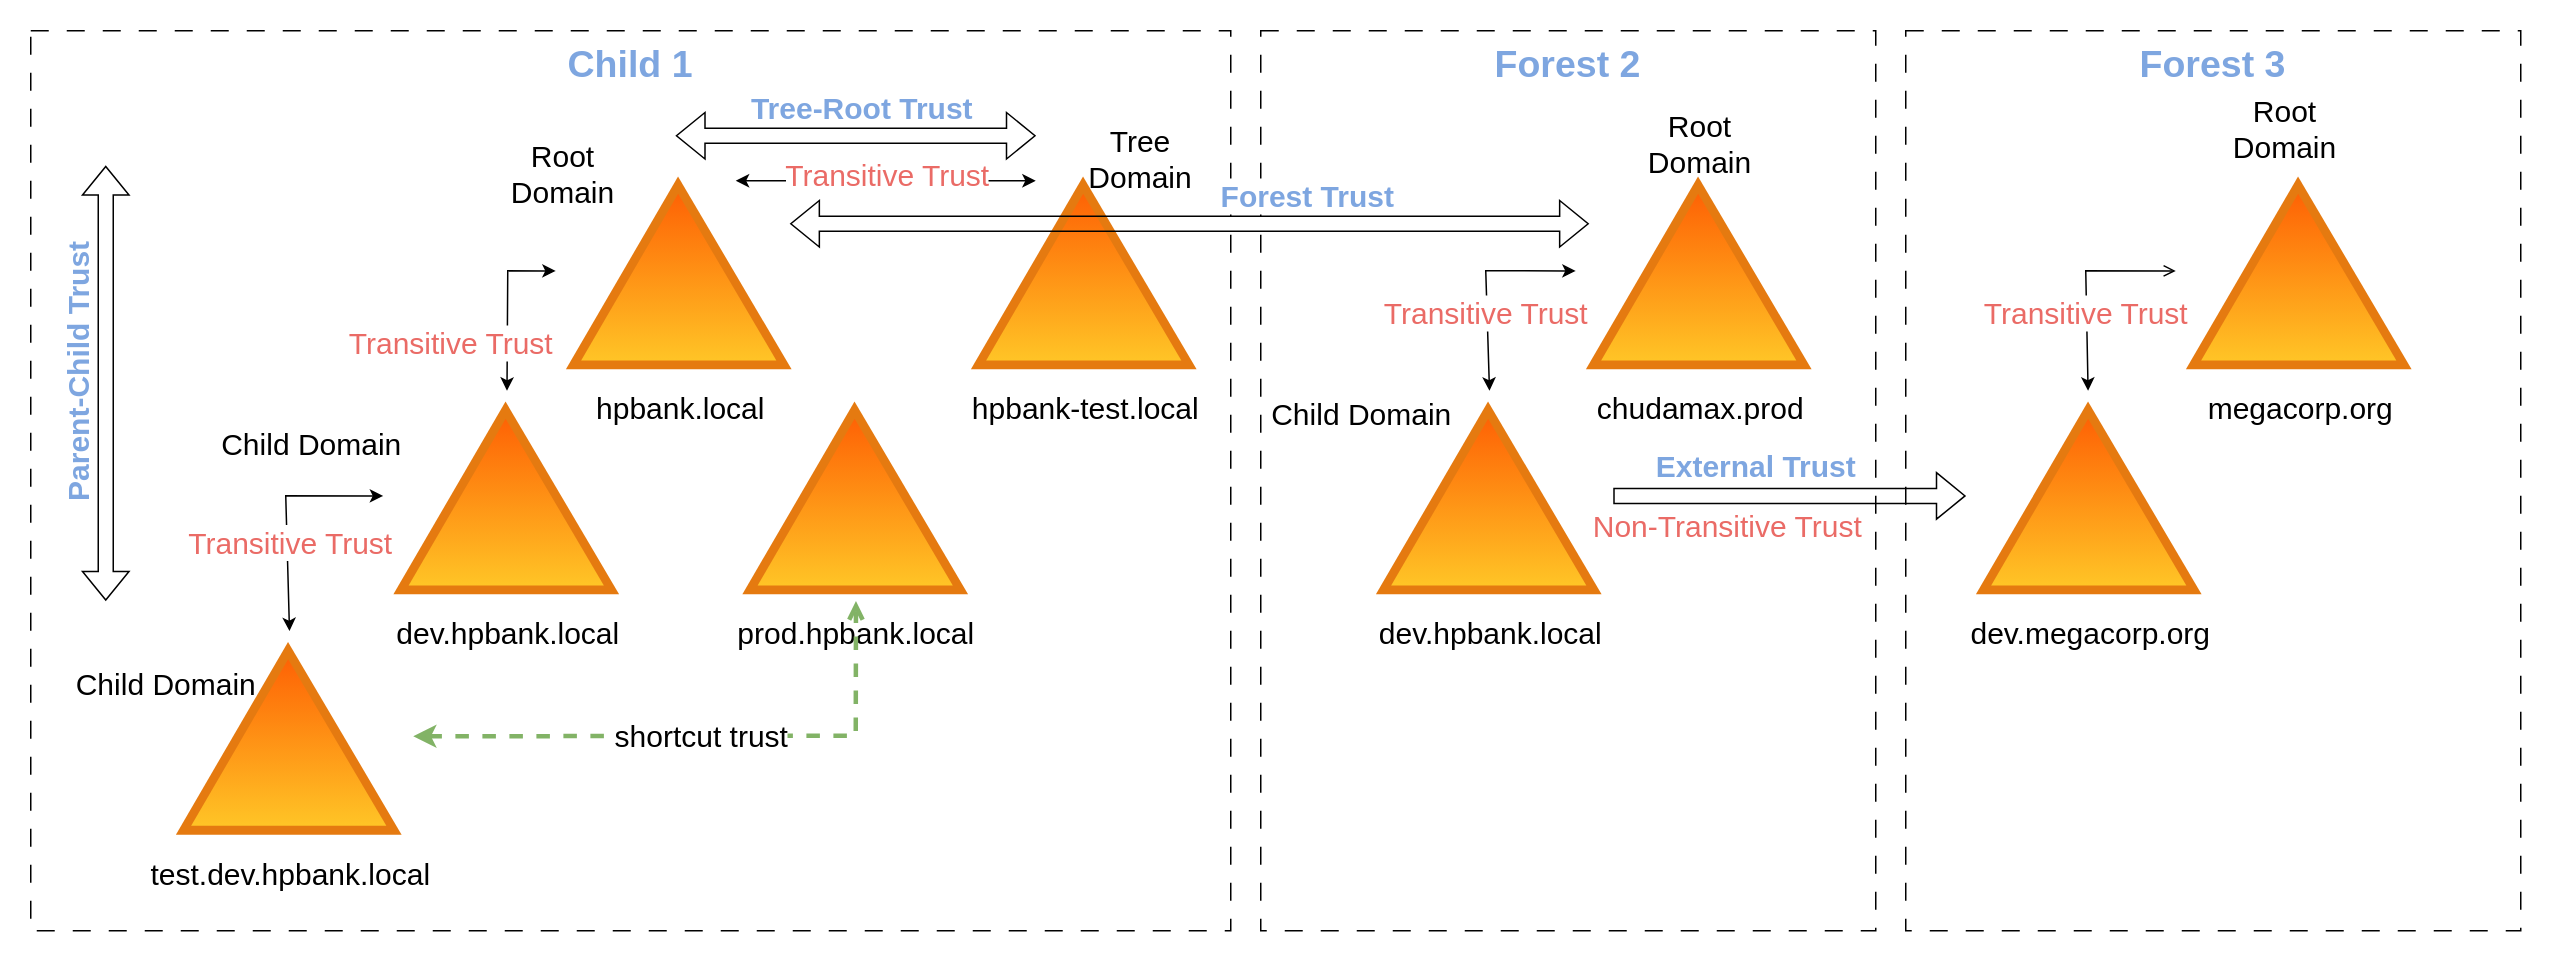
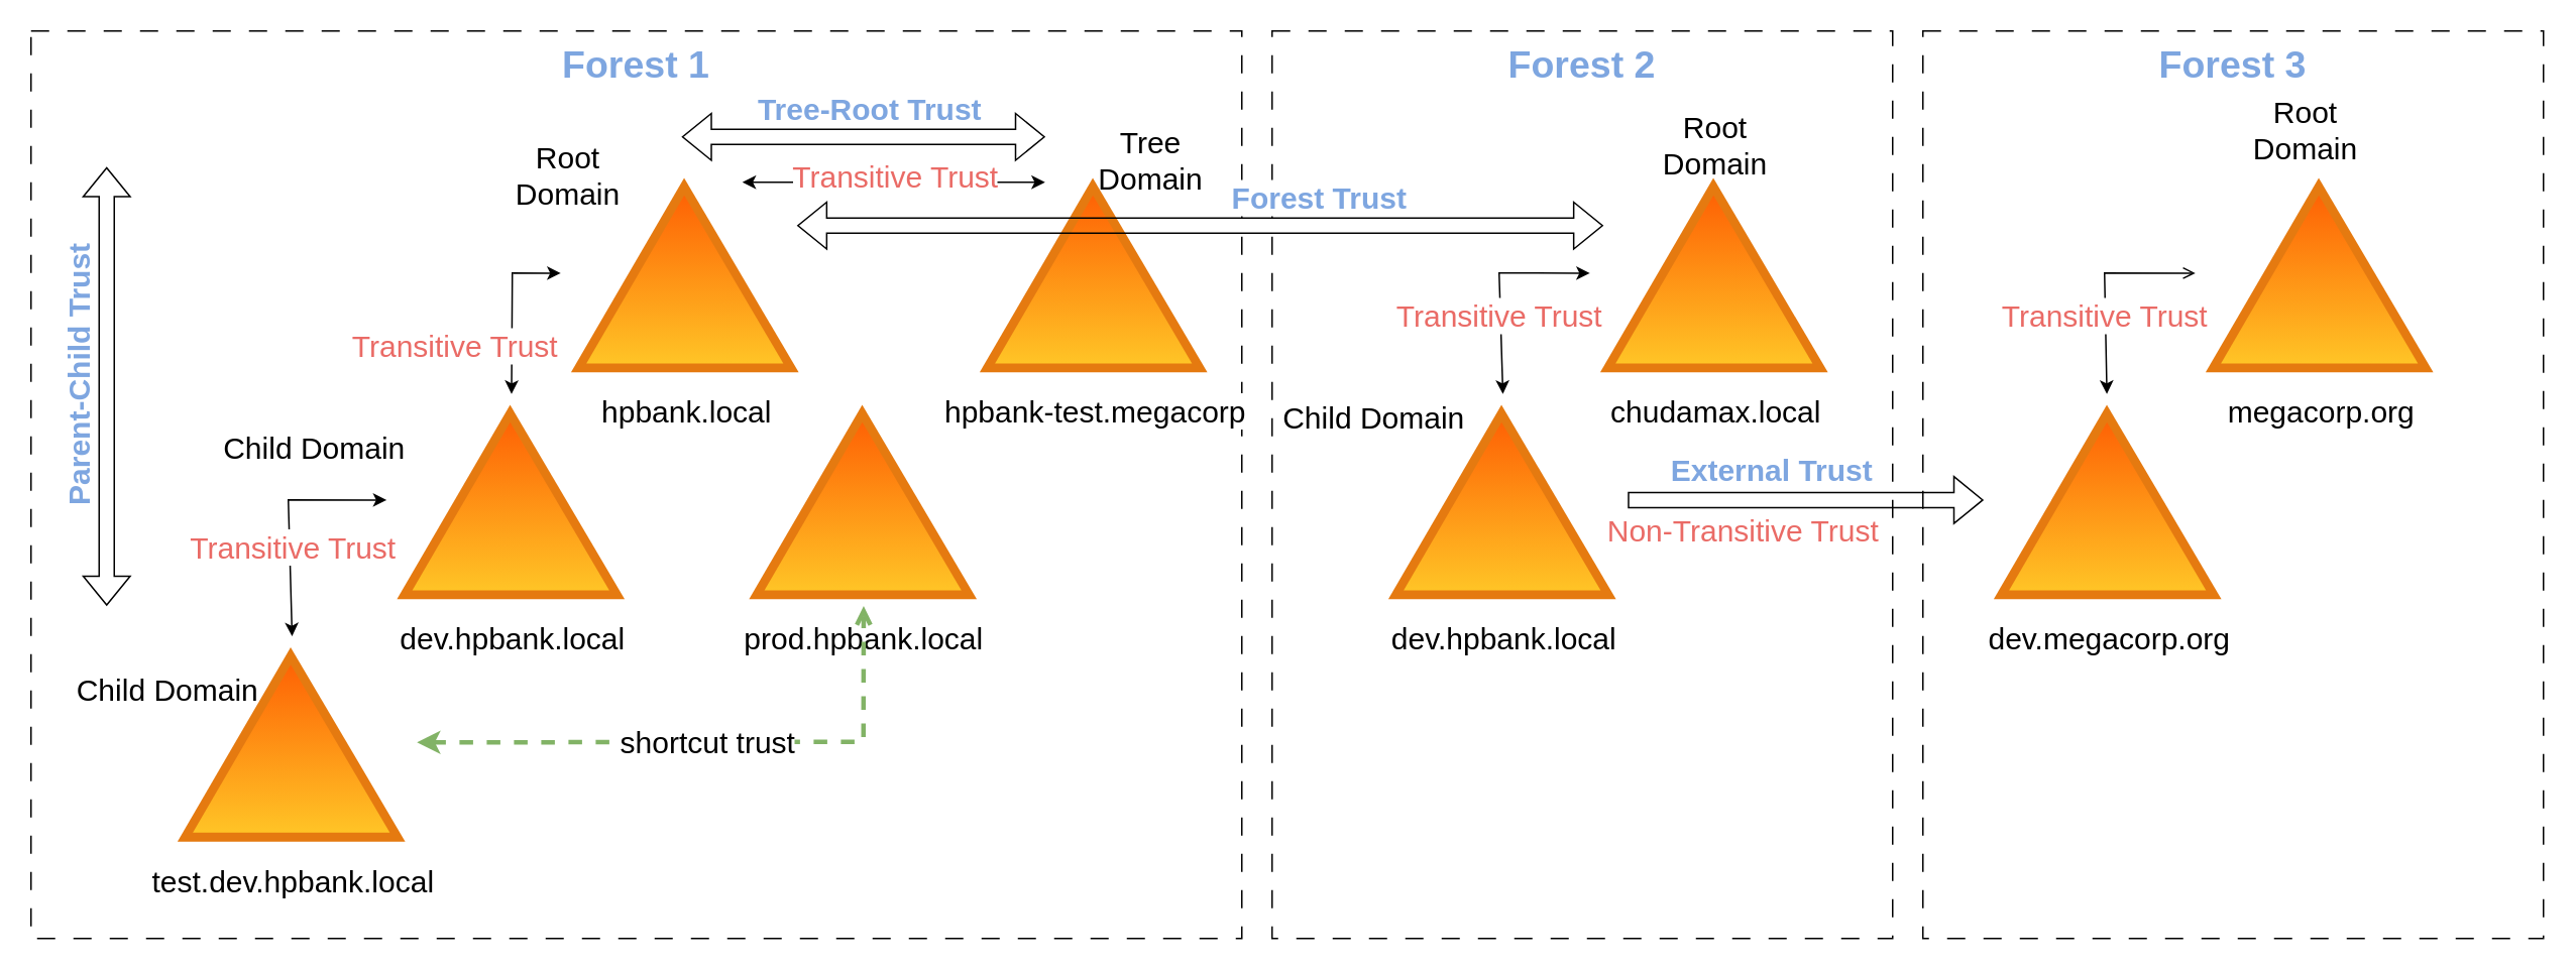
  <mxCell id="0" />
  <mxCell id="1" parent="0" />
  <mxCell id="2" value="Forest 2" style="rounded=0;whiteSpace=wrap;html=1;labelBackgroundColor=none;fontSize=25;fontColor=#7EA6E0;dashed=1;dashPattern=12 12;verticalAlign=top;fontStyle=1" parent="1" vertex="1"><mxGeometry x="840" y="20" width="410" height="600" as="geometry" /></mxCell>
- <mxCell id="3" value="Child 1" style="rounded=0;whiteSpace=wrap;html=1;labelBackgroundColor=none;fontSize=25;fontColor=#7EA6E0;dashed=1;dashPattern=12 12;verticalAlign=top;fontStyle=1" parent="1" vertex="1"><mxGeometry y="20" width="800" height="600" as="geometry" x="20" /></mxCell>
+ <mxCell id="3" value="Forest 1" style="rounded=0;whiteSpace=wrap;html=1;labelBackgroundColor=none;fontSize=25;fontColor=#7EA6E0;dashed=1;dashPattern=12 12;verticalAlign=top;fontStyle=1" parent="1" vertex="1"><mxGeometry y="20" width="800" height="600" as="geometry" x="20" /></mxCell>
  <mxCell id="4" value="hpbank.local" style="aspect=fixed;perimeter=ellipsePerimeter;html=1;align=center;shadow=0;dashed=0;spacingTop=3;image;image=img/lib/active_directory/windows_domain.svg;verticalAlign=top;fontSize=20;" parent="1" vertex="1"><mxGeometry x="370" y="110" width="165" height="140.25" as="geometry" /></mxCell>
  <mxCell id="5" value="dev.hpbank.local" style="aspect=fixed;perimeter=ellipsePerimeter;html=1;align=center;shadow=0;dashed=0;spacingTop=3;image;image=img/lib/active_directory/windows_domain.svg;fontSize=20;" parent="1" vertex="1"><mxGeometry x="255" y="260" width="165" height="140.25" as="geometry" /></mxCell>
  <mxCell id="6" value="test.dev.hpbank.local" style="aspect=fixed;perimeter=ellipsePerimeter;html=1;align=center;shadow=0;dashed=0;spacingTop=3;image;image=img/lib/active_directory/windows_domain.svg;fontSize=20;" parent="1" vertex="1"><mxGeometry x="110" y="420.25" width="165" height="140.25" as="geometry" /></mxCell>
  <mxCell id="7" value="prod.hpbank.local" style="aspect=fixed;perimeter=ellipsePerimeter;html=1;align=center;shadow=0;dashed=0;spacingTop=3;image;image=img/lib/active_directory/windows_domain.svg;fontSize=20;" parent="1" vertex="1"><mxGeometry x="487.65" y="260" width="165" height="140.25" as="geometry" /></mxCell>
  <mxCell id="8" value="Transitive Trust" style="endArrow=classic;startArrow=classic;html=1;rounded=0;entryX=0;entryY=0.5;entryDx=0;entryDy=0;exitX=0.5;exitY=0;exitDx=0;exitDy=0;fontSize=20;verticalAlign=top;fontColor=#EA6B66;" parent="1" source="5" target="4" edge="1"><mxGeometry x="-0.111" y="38" width="50" height="50" relative="1" as="geometry"><mxPoint x="410" y="350" as="sourcePoint" /><mxPoint x="460" y="300" as="targetPoint" /><Array as="points"><mxPoint x="338" y="180" /></Array><mxPoint as="offset" /></mxGeometry></mxCell>
  <mxCell id="9" value="" style="endArrow=classic;startArrow=classic;html=1;rounded=0;entryX=0;entryY=0.5;entryDx=0;entryDy=0;exitX=0.5;exitY=0;exitDx=0;exitDy=0;fontSize=20;" parent="1" source="6" target="5" edge="1"><mxGeometry width="50" height="50" relative="1" as="geometry"><mxPoint x="510" y="340" as="sourcePoint" /><mxPoint x="560" y="290" as="targetPoint" /><Array as="points"><mxPoint x="190" y="330" /></Array></mxGeometry></mxCell>
  <mxCell id="10" value="Transitive Trust" style="edgeLabel;html=1;align=center;verticalAlign=middle;resizable=0;points=[];fontSize=20;fontColor=#EA6B66;" parent="9" vertex="1" connectable="0"><mxGeometry x="-0.223" y="-2" relative="1" as="geometry"><mxPoint as="offset" /></mxGeometry></mxCell>
  <mxCell id="11" value="shortcut trust" style="endArrow=open;startArrow=classic;html=1;rounded=0;exitX=1;exitY=0.5;exitDx=0;exitDy=0;entryX=0.5;entryY=1;entryDx=0;entryDy=0;dashed=1;fontSize=20;fillColor=#d5e8d4;strokeColor=#82b366;strokeWidth=3;" parent="1" source="6" target="7" edge="1"><mxGeometry width="50" height="50" relative="1" as="geometry"><mxPoint x="510" y="340" as="sourcePoint" /><mxPoint x="560" y="290" as="targetPoint" /><Array as="points"><mxPoint x="570" y="490" /></Array></mxGeometry></mxCell>
- <mxCell id="12" value="hpbank-test.local" style="aspect=fixed;perimeter=ellipsePerimeter;html=1;align=center;shadow=0;dashed=0;spacingTop=3;image;image=img/lib/active_directory/windows_domain.svg;verticalAlign=top;fontSize=20;" parent="1" vertex="1"><mxGeometry x="640" y="110" width="165" height="140.25" as="geometry" /></mxCell>
+ <mxCell id="12" value="hpbank-test.megacorp" style="aspect=fixed;perimeter=ellipsePerimeter;html=1;align=center;shadow=0;dashed=0;spacingTop=3;image;image=img/lib/active_directory/windows_domain.svg;verticalAlign=top;fontSize=20;" parent="1" vertex="1"><mxGeometry x="640" y="110" width="165" height="140.25" as="geometry" /></mxCell>
  <mxCell id="13" value="" style="endArrow=classic;startArrow=classic;html=1;rounded=0;strokeWidth=1;fontSize=20;fontColor=default;" parent="1" edge="1"><mxGeometry width="50" height="50" relative="1" as="geometry"><mxPoint x="490" y="120" as="sourcePoint" /><mxPoint x="690" y="120" as="targetPoint" /></mxGeometry></mxCell>
  <mxCell id="14" value="Transitive Trust" style="edgeLabel;html=1;align=center;verticalAlign=middle;resizable=0;points=[];fontSize=20;fontColor=#EA6B66;" parent="13" vertex="1" connectable="0"><mxGeometry x="0.16" relative="1" as="geometry"><mxPoint x="-16" y="-5" as="offset" /></mxGeometry></mxCell>
  <mxCell id="15" value="Child Domain" style="text;html=1;strokeColor=none;fillColor=none;align=center;verticalAlign=middle;whiteSpace=wrap;rounded=0;fontSize=20;fontColor=default;" parent="1" vertex="1"><mxGeometry x="140" y="280" width="135" height="30" as="geometry" /></mxCell>
  <mxCell id="16" value="Child Domain" style="text;html=1;strokeColor=none;fillColor=none;align=center;verticalAlign=middle;rounded=0;fontSize=20;fontColor=default;labelBackgroundColor=none;" parent="1" vertex="1"><mxGeometry x="80" y="440" width="60" height="30" as="geometry" /></mxCell>
  <mxCell id="17" value="" style="shape=flexArrow;endArrow=classic;startArrow=classic;html=1;rounded=0;strokeWidth=1;fontSize=20;fontColor=#EA6B66;" parent="1" edge="1"><mxGeometry width="100" height="100" relative="1" as="geometry"><mxPoint x="70" y="400" as="sourcePoint" /><mxPoint x="70" y="110" as="targetPoint" /></mxGeometry></mxCell>
  <mxCell id="18" value="Parent-Child Trust&amp;nbsp;" style="edgeLabel;html=1;align=center;verticalAlign=middle;resizable=0;points=[];fontSize=20;fontColor=#7EA6E0;horizontal=0;fontStyle=1" parent="17" vertex="1" connectable="0"><mxGeometry x="0.19" relative="1" as="geometry"><mxPoint x="-20" y="19" as="offset" /></mxGeometry></mxCell>
  <mxCell id="19" value="" style="shape=flexArrow;endArrow=classic;startArrow=classic;html=1;rounded=0;strokeWidth=1;fontSize=20;fontColor=#7EA6E0;" parent="1" edge="1"><mxGeometry width="100" height="100" relative="1" as="geometry"><mxPoint x="450" y="90" as="sourcePoint" /><mxPoint x="690" y="90" as="targetPoint" /></mxGeometry></mxCell>
  <mxCell id="20" value="Tree-Root Trust" style="edgeLabel;html=1;align=center;verticalAlign=middle;resizable=0;points=[];fontSize=20;fontColor=#7EA6E0;fontStyle=1" parent="19" vertex="1" connectable="0"><mxGeometry x="0.141" y="3" relative="1" as="geometry"><mxPoint x="-14" y="-17" as="offset" /></mxGeometry></mxCell>
- <mxCell id="21" value="chudamax.prod" style="aspect=fixed;perimeter=ellipsePerimeter;html=1;align=center;shadow=0;dashed=0;spacingTop=3;image;image=img/lib/active_directory/windows_domain.svg;verticalAlign=top;fontSize=20;" parent="1" vertex="1"><mxGeometry x="1050" y="110" width="165" height="140.25" as="geometry" /></mxCell>
+ <mxCell id="21" value="chudamax.local" style="aspect=fixed;perimeter=ellipsePerimeter;html=1;align=center;shadow=0;dashed=0;spacingTop=3;image;image=img/lib/active_directory/windows_domain.svg;verticalAlign=top;fontSize=20;" parent="1" vertex="1"><mxGeometry x="1050" y="110" width="165" height="140.25" as="geometry" /></mxCell>
  <mxCell id="22" value="" style="shape=flexArrow;endArrow=classic;startArrow=classic;html=1;rounded=0;strokeWidth=1;fontSize=20;fontColor=#7EA6E0;exitX=1;exitY=0.25;exitDx=0;exitDy=0;entryX=0;entryY=0.25;entryDx=0;entryDy=0;" parent="1" source="4" target="21" edge="1"><mxGeometry width="100" height="100" relative="1" as="geometry"><mxPoint x="771.17" y="179.5" as="sourcePoint" /><mxPoint x="971.17" y="180" as="targetPoint" /></mxGeometry></mxCell>
  <mxCell id="23" value="Forest Trust" style="edgeLabel;html=1;align=center;verticalAlign=middle;resizable=0;points=[];fontSize=20;fontColor=#7EA6E0;fontStyle=1" parent="22" vertex="1" connectable="0"><mxGeometry x="0.141" y="3" relative="1" as="geometry"><mxPoint x="40" y="-16" as="offset" /></mxGeometry></mxCell>
  <mxCell id="24" value="Root Domain" style="text;html=1;strokeColor=none;fillColor=none;align=center;verticalAlign=middle;whiteSpace=wrap;rounded=0;fontSize=20;fontColor=default;" parent="1" vertex="1"><mxGeometry x="330" y="100" width="90" height="30" as="geometry" /></mxCell>
  <mxCell id="25" value="dev.hpbank.local" style="aspect=fixed;perimeter=ellipsePerimeter;html=1;align=center;shadow=0;dashed=0;spacingTop=3;image;image=img/lib/active_directory/windows_domain.svg;fontSize=20;" parent="1" vertex="1"><mxGeometry x="910" y="260" width="165" height="140.25" as="geometry" /></mxCell>
  <mxCell id="26" value="Transitive Trust" style="endArrow=classic;startArrow=classic;html=1;rounded=0;fontSize=20;verticalAlign=top;fontColor=#EA6B66;exitX=0.5;exitY=0;exitDx=0;exitDy=0;" parent="1" source="25" target="21" edge="1"><mxGeometry width="50" height="50" relative="1" as="geometry"><mxPoint x="969.82" y="260" as="sourcePoint" /><mxPoint x="1030" y="180" as="targetPoint" /><Array as="points"><mxPoint x="990" y="180" /></Array></mxGeometry></mxCell>
  <mxCell id="27" value="Tree Domain" style="text;html=1;strokeColor=none;fillColor=none;align=center;verticalAlign=middle;whiteSpace=wrap;rounded=0;fontSize=20;fontColor=default;" parent="1" vertex="1"><mxGeometry x="715" y="90" width="90" height="30" as="geometry" /></mxCell>
  <mxCell id="28" value="Root Domain" style="text;html=1;strokeColor=none;fillColor=none;align=center;verticalAlign=middle;whiteSpace=wrap;rounded=0;fontSize=20;fontColor=default;" parent="1" vertex="1"><mxGeometry x="1087.5" y="80" width="90" height="30" as="geometry" /></mxCell>
  <mxCell id="29" value="Child Domain" style="text;html=1;strokeColor=none;fillColor=none;align=center;verticalAlign=middle;whiteSpace=wrap;rounded=0;fontSize=20;fontColor=default;" parent="1" vertex="1"><mxGeometry x="840" y="260" width="135" height="30" as="geometry" /></mxCell>
  <mxCell id="30" value="Forest 3" style="rounded=0;whiteSpace=wrap;html=1;labelBackgroundColor=none;fontSize=25;fontColor=#7EA6E0;dashed=1;dashPattern=12 12;verticalAlign=top;fontStyle=1" vertex="1" parent="1"><mxGeometry x="1270" y="20" width="410" height="600" as="geometry" /></mxCell>
  <mxCell id="31" value="megacorp.org" style="aspect=fixed;perimeter=ellipsePerimeter;html=1;align=center;shadow=0;dashed=0;spacingTop=3;image;image=img/lib/active_directory/windows_domain.svg;verticalAlign=top;fontSize=20;" vertex="1" parent="1"><mxGeometry x="1450" y="110" width="165" height="140.25" as="geometry" /></mxCell>
  <mxCell id="32" value="Root Domain" style="text;html=1;strokeColor=none;fillColor=none;align=center;verticalAlign=middle;whiteSpace=wrap;rounded=0;fontSize=20;fontColor=default;" vertex="1" parent="1"><mxGeometry x="1477.5" y="70" width="90" height="30" as="geometry" /></mxCell>
  <mxCell id="33" value="dev.megacorp.org" style="aspect=fixed;perimeter=ellipsePerimeter;html=1;align=center;shadow=0;dashed=0;spacingTop=3;image;image=img/lib/active_directory/windows_domain.svg;fontSize=20;" vertex="1" parent="1"><mxGeometry x="1310" y="260" width="165" height="140.25" as="geometry" /></mxCell>
  <mxCell id="34" value="Transitive Trust" style="endArrow=open;startArrow=classic;html=1;rounded=0;fontSize=20;verticalAlign=top;fontColor=#EA6B66;entryX=0;entryY=0.5;entryDx=0;entryDy=0;" edge="1" parent="1" source="33" target="31"><mxGeometry width="50" height="50" relative="1" as="geometry"><mxPoint x="1382.5" y="270" as="sourcePoint" /><mxPoint x="1440" y="190.125" as="targetPoint" /><Array as="points"><mxPoint x="1390" y="180" /></Array></mxGeometry></mxCell>
  <mxCell id="35" value="" style="shape=flexArrow;endArrow=none;startArrow=classic;html=1;rounded=0;endFill=0;" edge="1" parent="1" source="33" target="25"><mxGeometry width="100" height="100" relative="1" as="geometry"><mxPoint x="1280" y="330" as="sourcePoint" /><mxPoint x="1040" y="320" as="targetPoint" /></mxGeometry></mxCell>
  <mxCell id="36" value="External Trust" style="edgeLabel;html=1;align=center;verticalAlign=middle;resizable=0;points=[];fontSize=20;fontColor=#7EA6E0;fontStyle=1" vertex="1" connectable="0" parent="1"><mxGeometry x="1169.997" y="309.996" as="geometry" /></mxCell>
  <mxCell id="37" value="Non-Transitive Trust" style="edgeLabel;html=1;align=center;verticalAlign=middle;resizable=0;points=[];fontSize=20;fontColor=#EA6B66;" vertex="1" connectable="0" parent="1"><mxGeometry x="1150.002" y="349.998" as="geometry" /></mxCell>
